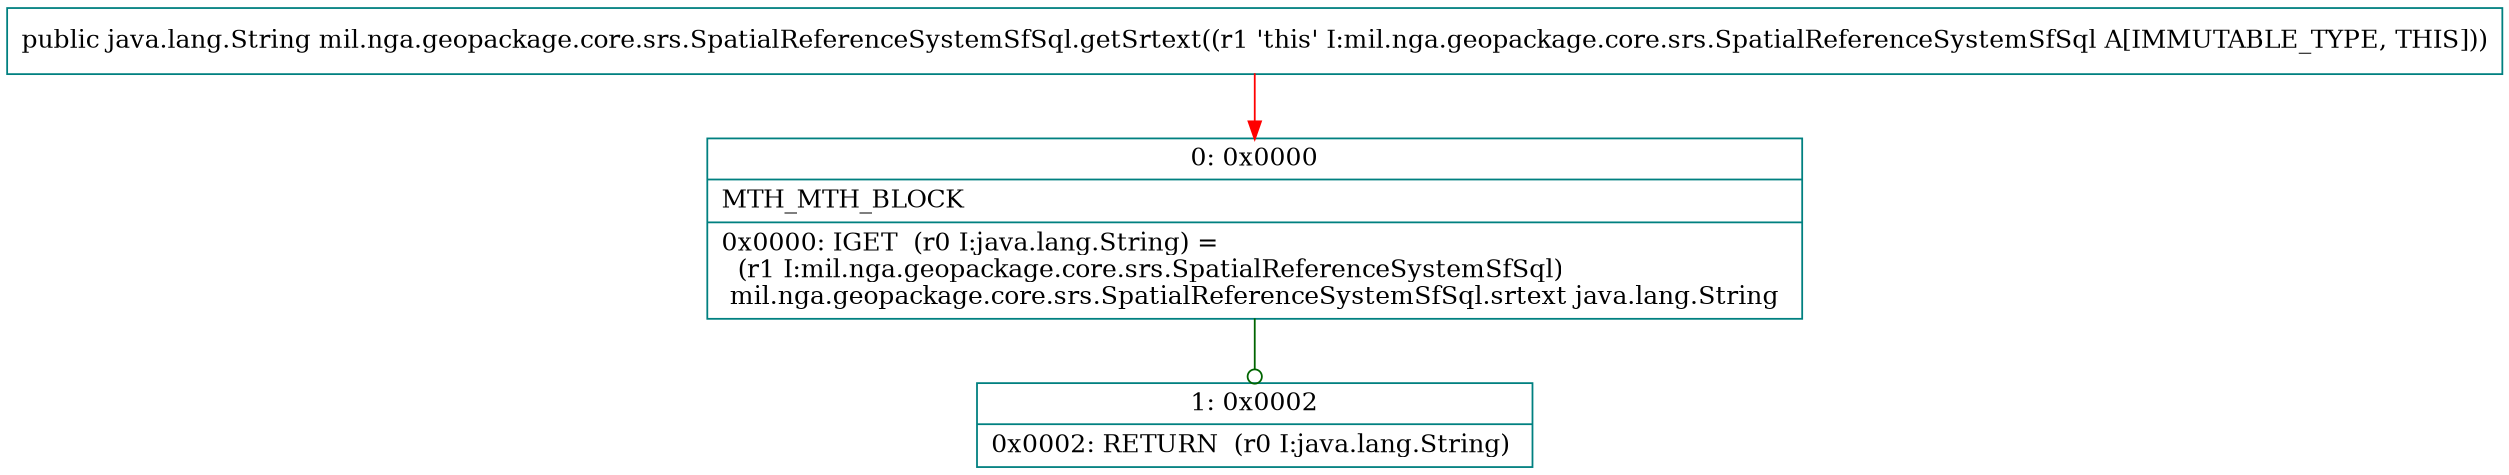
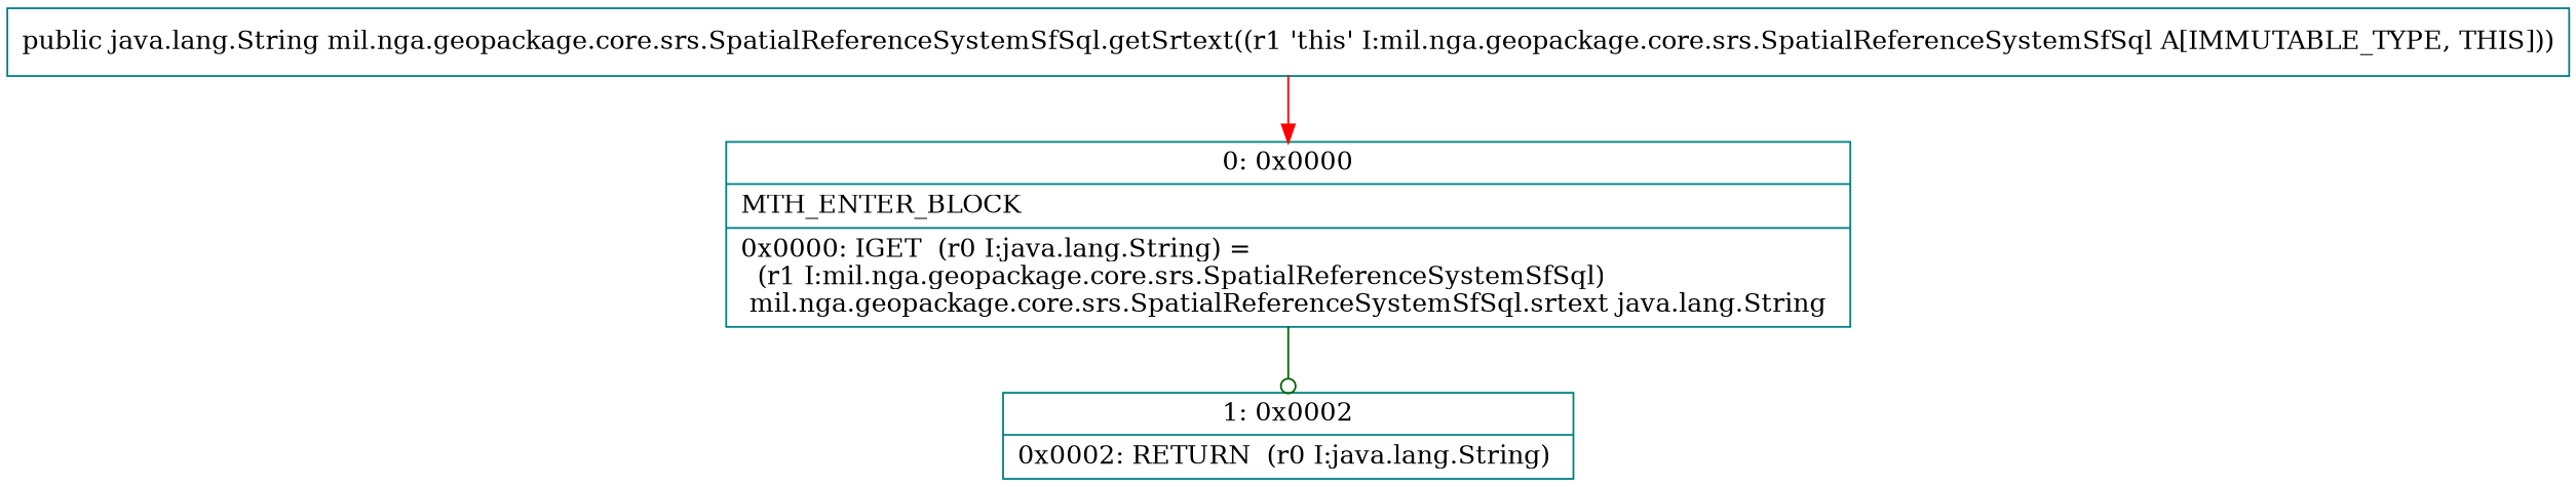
  digraph {
    node [shape=record color=teal]
-   n1 [label="{0\:\ 0x0000|MTH_MTH_BLOCK\l|0x0000: IGET  (r0 I:java.lang.String) = \l  (r1 I:mil.nga.geopackage.core.srs.SpatialReferenceSystemSfSql)\l mil.nga.geopackage.core.srs.SpatialReferenceSystemSfSql.srtext java.lang.String \l}"]
+   n1 [label="{0\:\ 0x0000|MTH_ENTER_BLOCK\l|0x0000: IGET  (r0 I:java.lang.String) = \l  (r1 I:mil.nga.geopackage.core.srs.SpatialReferenceSystemSfSql)\l mil.nga.geopackage.core.srs.SpatialReferenceSystemSfSql.srtext java.lang.String \l}"]
    n2 [label="{1\:\ 0x0002|0x0002: RETURN  (r0 I:java.lang.String) \l}"]
    n3 [label="{public java.lang.String mil.nga.geopackage.core.srs.SpatialReferenceSystemSfSql.getSrtext((r1 'this' I:mil.nga.geopackage.core.srs.SpatialReferenceSystemSfSql A[IMMUTABLE_TYPE, THIS])) }"]
    n1 -> n2 [color=darkgreen arrowhead=odot]
    n3 -> n1 [color=red arrowhead=normal]
  }
